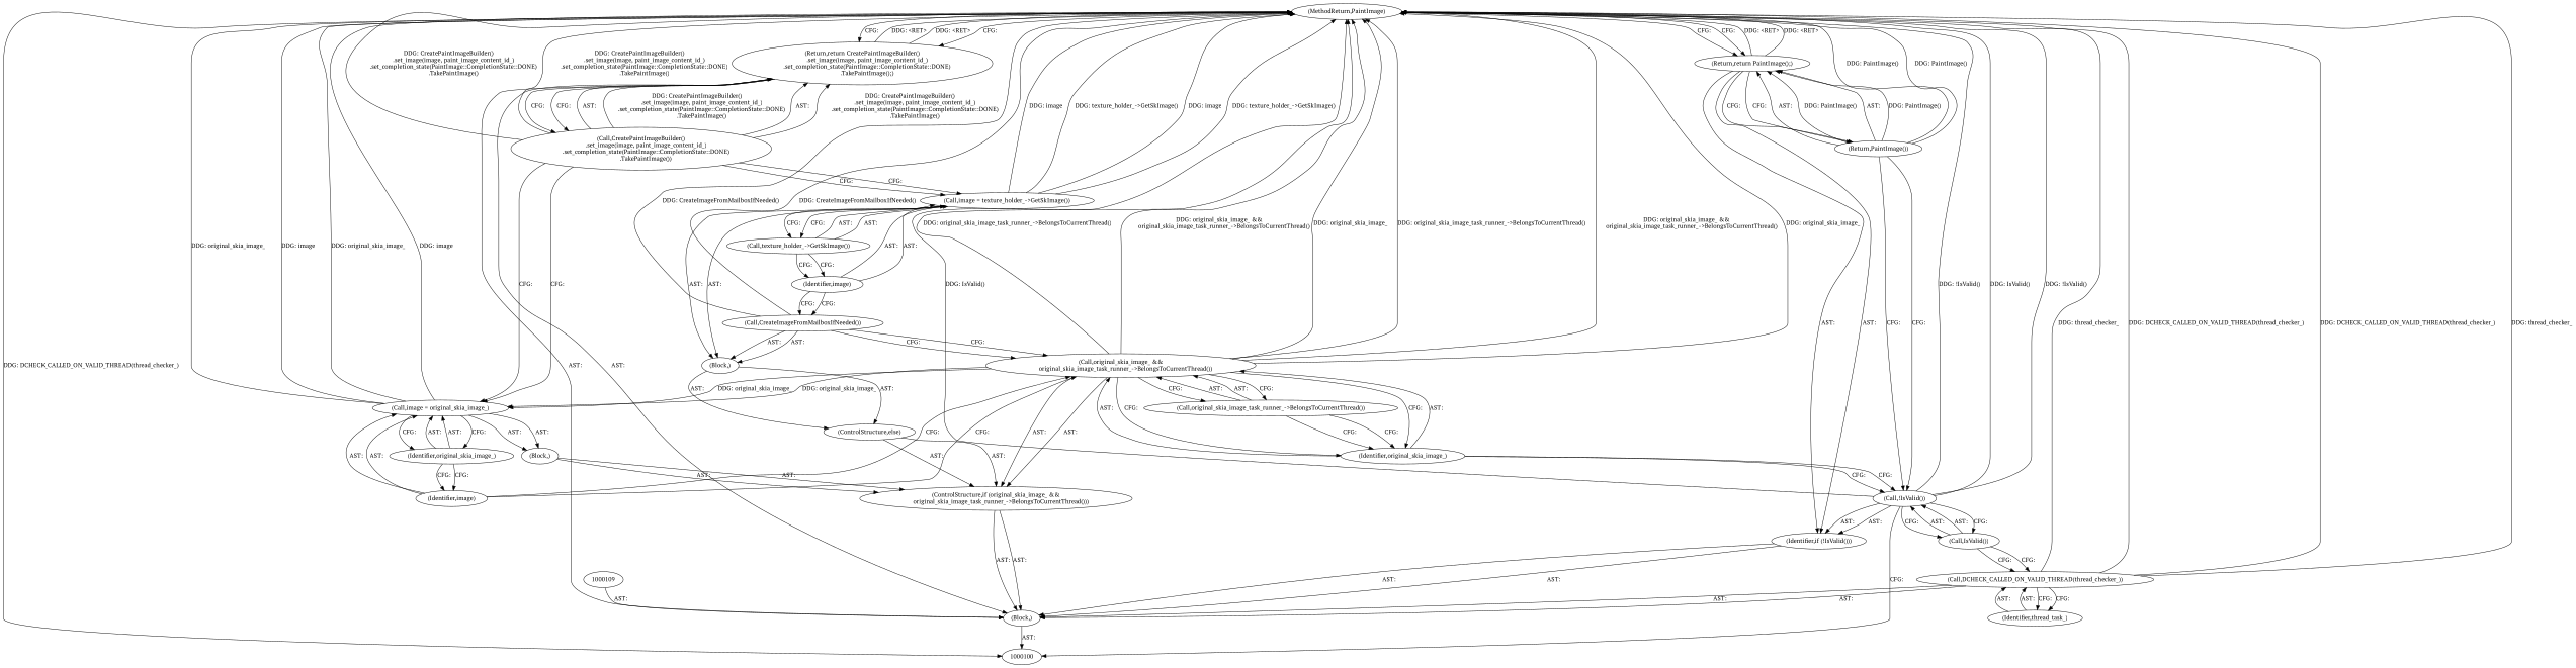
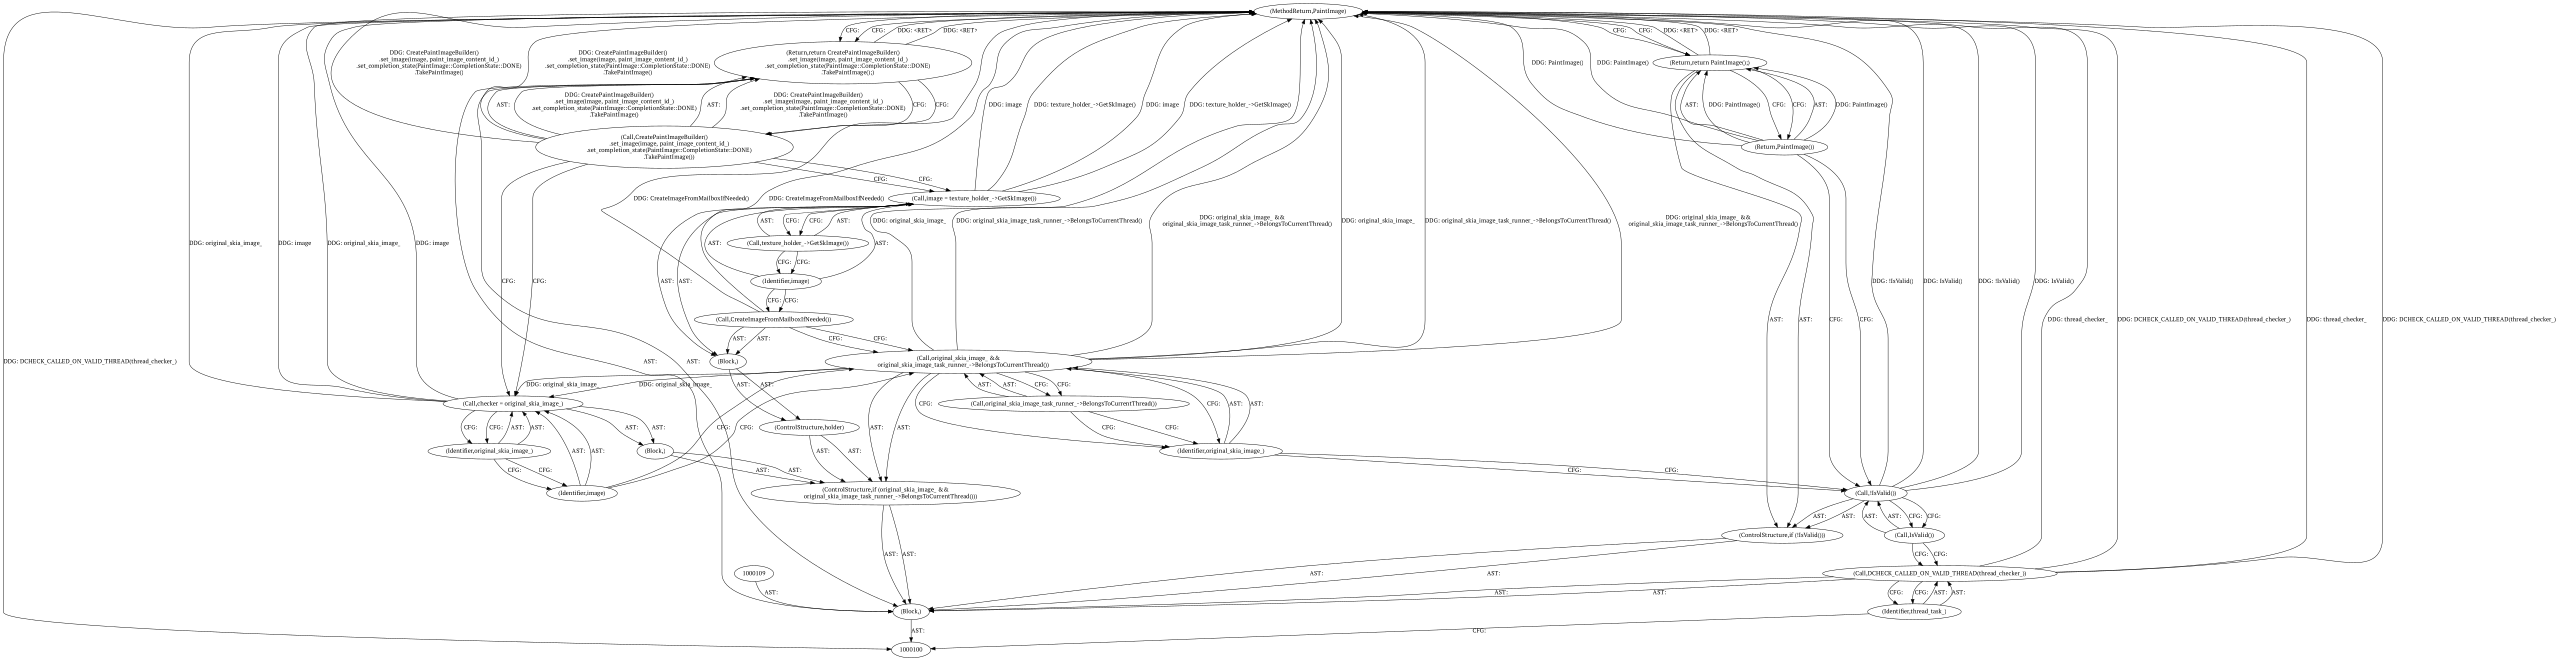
  digraph {
    fontname="PT Serif"
    node [fontname="PT Serif"]
    edge [fontname="PT Serif"]
    n1 [label="(MethodReturn,PaintImage)"]
    n2 [label="(Return,return CreatePaintImageBuilder()\n      .set_image(image, paint_image_content_id_)\n      .set_completion_state(PaintImage::CompletionState::DONE)\n      .TakePaintImage();)"]
    n3 [label="(Return,return PaintImage();)"]
    1000100
    n5 [label="(Block,)"]
    n6 [label="(Call,CreatePaintImageBuilder()\n      .set_image(image, paint_image_content_id_)\n      .set_completion_state(PaintImage::CompletionState::DONE)\n      .TakePaintImage())"]
-   n7 [label="(Identifier,if (!IsValid()))"]
+   n7 [label="(ControlStructure,if (!IsValid()))"]
    n8 [label="(Return,PaintImage())"]
-   n9 [label="(ControlStructure,else)"]
+   n9 [label="(ControlStructure,holder)"]
    n10 [label="(ControlStructure,if (original_skia_image_ &&\n      original_skia_image_task_runner_->BelongsToCurrentThread()))"]
    n11 [label="(Block,)"]
    n12 [label="(Call,CreateImageFromMailboxIfNeeded())"]
    n13 [label="(Call,original_skia_image_ &&\n      original_skia_image_task_runner_->BelongsToCurrentThread())"]
-   n14 [label="(Call,image = original_skia_image_)"]
+   n14 [label="(Call,checker = original_skia_image_)"]
    n15 [label="(Identifier,original_skia_image_)"]
    n16 [label="(Call,original_skia_image_task_runner_->BelongsToCurrentThread())"]
    n17 [label="(Call,texture_holder_->GetSkImage())"]
    n18 [label="(Call,image = texture_holder_->GetSkImage())"]
    n19 [label="(Identifier,image)"]
    n20 [label="(Block,)"]
    n21 [label="(Identifier,original_skia_image_)"]
    n22 [label="(Call,DCHECK_CALLED_ON_VALID_THREAD(thread_checker_))"]
    n23 [label="(Identifier,thread_task_)"]
    n24 [label="(Call,!IsValid())"]
    n25 [label="(Call,IsValid())"]
    n26 [label="(Identifier,image)"]
    1000109
    n1 -> n2 [label="CFG: "]
    n1 -> n2 [label="CFG: "]
    n1 -> n3 [label="CFG: "]
    n1 -> n3 [label="CFG: "]
    n1 -> 1000100 [label="DDG: DCHECK_CALLED_ON_VALID_THREAD(thread_checker_)"]
    n2 -> n1 [label="DDG: <RET>"]
    n2 -> n1 [label="DDG: <RET>"]
    n2 -> n5 [label="AST: "]
    n2 -> n5 [label="AST: "]
    n2 -> n6 [label="CFG: "]
    n2 -> n6 [label="CFG: "]
    n3 -> n1 [label="DDG: <RET>"]
    n3 -> n1 [label="DDG: <RET>"]
    n3 -> n7 [label="AST: "]
    n3 -> n7 [label="AST: "]
    n3 -> n8 [label="CFG: "]
    n3 -> n8 [label="CFG: "]
    n5 -> 1000100 [label="AST: "]
    n6 -> n1 [label="DDG: CreatePaintImageBuilder()\n      .set_image(image, paint_image_content_id_)\n      .set_completion_state(PaintImage::CompletionState::DONE)\n      .TakePaintImage()"]
    n6 -> n1 [label="DDG: CreatePaintImageBuilder()\n      .set_image(image, paint_image_content_id_)\n      .set_completion_state(PaintImage::CompletionState::DONE)\n      .TakePaintImage()"]
    n6 -> n2 [label="AST: "]
    n6 -> n2 [label="DDG: CreatePaintImageBuilder()\n      .set_image(image, paint_image_content_id_)\n      .set_completion_state(PaintImage::CompletionState::DONE)\n      .TakePaintImage()"]
    n6 -> n2 [label="AST: "]
    n6 -> n2 [label="DDG: CreatePaintImageBuilder()\n      .set_image(image, paint_image_content_id_)\n      .set_completion_state(PaintImage::CompletionState::DONE)\n      .TakePaintImage()"]
    n6 -> n14 [label="CFG: "]
    n6 -> n14 [label="CFG: "]
    n6 -> n18 [label="CFG: "]
    n6 -> n18 [label="CFG: "]
    n7 -> n5 [label="AST: "]
    n7 -> n5 [label="AST: "]
    n8 -> n1 [label="DDG: PaintImage()"]
    n8 -> n1 [label="DDG: PaintImage()"]
    n8 -> n3 [label="AST: "]
    n8 -> n3 [label="DDG: PaintImage()"]
    n8 -> n3 [label="AST: "]
    n8 -> n3 [label="DDG: PaintImage()"]
    n8 -> n24 [label="CFG: "]
    n8 -> n24 [label="CFG: "]
    n9 -> n10 [label="AST: "]
    n9 -> n10 [label="AST: "]
    n10 -> n5 [label="AST: "]
    n10 -> n5 [label="AST: "]
    n11 -> n9 [label="AST: "]
    n11 -> n9 [label="AST: "]
    n12 -> n1 [label="DDG: CreateImageFromMailboxIfNeeded()"]
    n12 -> n1 [label="DDG: CreateImageFromMailboxIfNeeded()"]
    n12 -> n11 [label="AST: "]
    n12 -> n11 [label="AST: "]
    n12 -> n13 [label="CFG: "]
    n12 -> n13 [label="CFG: "]
    n13 -> n1 [label="DDG: original_skia_image_"]
    n13 -> n1 [label="DDG: original_skia_image_task_runner_->BelongsToCurrentThread()"]
    n13 -> n1 [label="DDG: original_skia_image_ &&\n      original_skia_image_task_runner_->BelongsToCurrentThread()"]
    n13 -> n1 [label="DDG: original_skia_image_"]
    n13 -> n1 [label="DDG: original_skia_image_task_runner_->BelongsToCurrentThread()"]
    n13 -> n1 [label="DDG: original_skia_image_ &&\n      original_skia_image_task_runner_->BelongsToCurrentThread()"]
    n13 -> n10 [label="AST: "]
    n13 -> n10 [label="AST: "]
    n13 -> n14 [label="DDG: original_skia_image_"]
    n13 -> n14 [label="DDG: original_skia_image_"]
    n13 -> n15 [label="CFG: "]
    n13 -> n15 [label="CFG: "]
    n13 -> n16 [label="CFG: "]
    n13 -> n16 [label="CFG: "]
    n14 -> n1 [label="DDG: original_skia_image_"]
    n14 -> n1 [label="DDG: image"]
    n14 -> n1 [label="DDG: original_skia_image_"]
    n14 -> n1 [label="DDG: image"]
    n14 -> n20 [label="AST: "]
    n14 -> n20 [label="AST: "]
    n14 -> n21 [label="CFG: "]
    n14 -> n21 [label="CFG: "]
    n15 -> n13 [label="AST: "]
    n15 -> n13 [label="AST: "]
    n15 -> n24 [label="CFG: "]
    n15 -> n24 [label="CFG: "]
    n16 -> n13 [label="AST: "]
    n16 -> n13 [label="AST: "]
    n16 -> n15 [label="CFG: "]
    n16 -> n15 [label="CFG: "]
    n17 -> n18 [label="AST: "]
    n17 -> n18 [label="AST: "]
    n17 -> n19 [label="CFG: "]
    n17 -> n19 [label="CFG: "]
    n18 -> n1 [label="DDG: texture_holder_->GetSkImage()"]
    n18 -> n1 [label="DDG: image"]
    n18 -> n1 [label="DDG: texture_holder_->GetSkImage()"]
    n18 -> n1 [label="DDG: image"]
    n18 -> n11 [label="AST: "]
    n18 -> n11 [label="AST: "]
    n18 -> n17 [label="CFG: "]
    n18 -> n17 [label="CFG: "]
    n19 -> n12 [label="CFG: "]
    n19 -> n12 [label="CFG: "]
    n19 -> n18 [label="AST: "]
    n19 -> n18 [label="AST: "]
    n20 -> n10 [label="AST: "]
    n20 -> n10 [label="AST: "]
    n21 -> n14 [label="AST: "]
    n21 -> n14 [label="AST: "]
    n21 -> n26 [label="CFG: "]
    n21 -> n26 [label="CFG: "]
    n22 -> n1 [label="DDG: thread_checker_"]
    n22 -> n1 [label="DDG: DCHECK_CALLED_ON_VALID_THREAD(thread_checker_)"]
    n22 -> n1 [label="DDG: thread_checker_"]
    n22 -> n1 [label="DDG: DCHECK_CALLED_ON_VALID_THREAD(thread_checker_)"]
    n22 -> n5 [label="AST: "]
    n22 -> n5 [label="AST: "]
    n22 -> n23 [label="CFG: "]
    n22 -> n23 [label="CFG: "]
-   n24 -> 1000100 [label="CFG: "]
+   n23 -> 1000100 [label="CFG: "]
    n23 -> n22 [label="AST: "]
    n23 -> n22 [label="AST: "]
    n24 -> n1 [label="DDG: !IsValid()"]
    n24 -> n1 [label="DDG: IsValid()"]
    n24 -> n1 [label="DDG: !IsValid()"]
    n24 -> n1 [label="DDG: IsValid()"]
    n24 -> n7 [label="AST: "]
    n24 -> n7 [label="AST: "]
    n24 -> n25 [label="CFG: "]
    n24 -> n25 [label="CFG: "]
    n25 -> n22 [label="CFG: "]
    n25 -> n22 [label="CFG: "]
    n25 -> n24 [label="AST: "]
    n25 -> n24 [label="AST: "]
    n26 -> n13 [label="CFG: "]
    n26 -> n13 [label="CFG: "]
    n26 -> n14 [label="AST: "]
    n26 -> n14 [label="AST: "]
    1000109 -> n5 [label="AST: "]
  }
